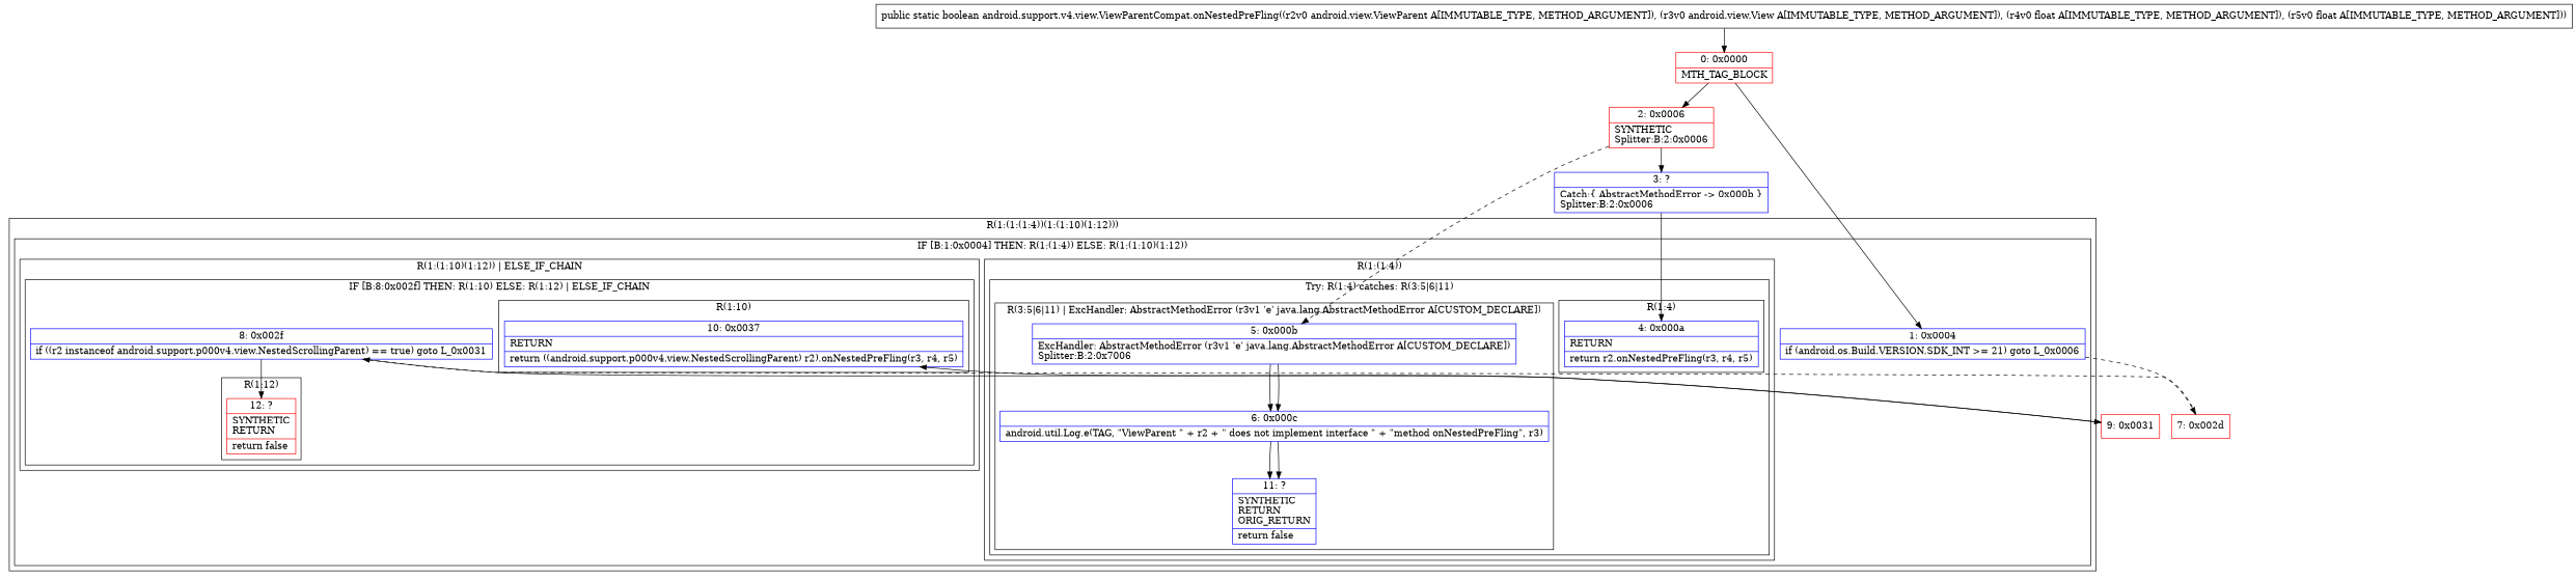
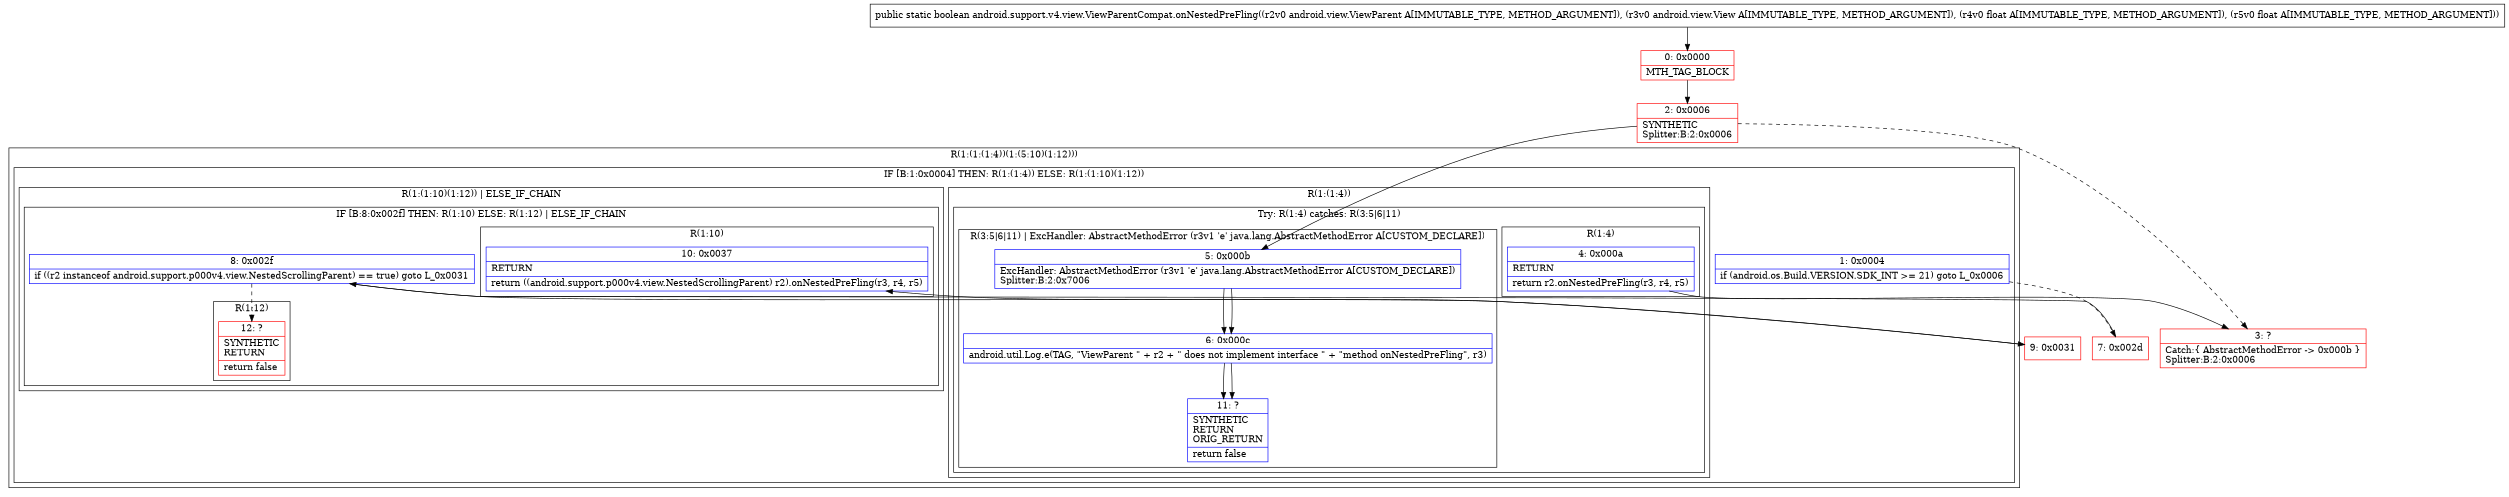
  digraph {
    node [color=blue shape=record]
    n1 [label="{4\:\ 0x000a|RETURN\l|return r2.onNestedPreFling(r3, r4, r5)\l}"]
    n2 [label="{5\:\ 0x000b|ExcHandler: AbstractMethodError (r3v1 'e' java.lang.AbstractMethodError A[CUSTOM_DECLARE])\lSplitter:B:2:0x7006\l}"]
    n3 [label="{6\:\ 0x000c|android.util.Log.e(TAG, \"ViewParent \" + r2 + \" does not implement interface \" + \"method onNestedPreFling\", r3)\l}"]
    n4 [label="{11\:\ ?|SYNTHETIC\lRETURN\lORIG_RETURN\l|return false\l}"]
    n5 [label="{10\:\ 0x0037|RETURN\l|return ((android.support.p000v4.view.NestedScrollingParent) r2).onNestedPreFling(r3, r4, r5)\l}"]
    n6 [color=red label="{12\:\ ?|SYNTHETIC\lRETURN\l|return false\l}"]
    n7 [label="{8\:\ 0x002f|if ((r2 instanceof android.support.p000v4.view.NestedScrollingParent) == true) goto L_0x0031\l}"]
    n8 [label="{1\:\ 0x0004|if (android.os.Build.VERSION.SDK_INT \>= 21) goto L_0x0006\l}"]
    n9 [color=red label="{9\:\ 0x0031}"]
    n10 [color=red label="{7\:\ 0x002d}"]
    n11 [color=red label="{2\:\ 0x0006|SYNTHETIC\lSplitter:B:2:0x0006\l}"]
-   n12 [label="{3\:\ ?|Catch:\{ AbstractMethodError \-\> 0x000b \}\lSplitter:B:2:0x0006\l}"]
+   n12 [color=red label="{3\:\ ?|Catch:\{ AbstractMethodError \-\> 0x000b \}\lSplitter:B:2:0x0006\l}"]
    n13 [color=red label="{0\:\ 0x0000|MTH_TAG_BLOCK\l}"]
    n14 [label="{public static boolean android.support.v4.view.ViewParentCompat.onNestedPreFling((r2v0 android.view.ViewParent A[IMMUTABLE_TYPE, METHOD_ARGUMENT]), (r3v0 android.view.View A[IMMUTABLE_TYPE, METHOD_ARGUMENT]), (r4v0 float A[IMMUTABLE_TYPE, METHOD_ARGUMENT]), (r5v0 float A[IMMUTABLE_TYPE, METHOD_ARGUMENT])) }" color=""]
    subgraph cluster_1 {
-     label="R(1:(1:(1:4))(1:(1:10)(1:12)))"
+     label="R(1:(1:(1:4))(1:(5:10)(1:12)))"
      subgraph cluster_2 {
        label="IF [B:1:0x0004] THEN: R(1:(1:4)) ELSE: R(1:(1:10)(1:12))"
        n8
        subgraph cluster_3 {
          label="R(1:(1:4))"
          subgraph cluster_4 {
            label="Try: R(1:4) catches: R(3:5|6|11)"
            subgraph cluster_5 {
              label="R(1:4)"
              n1
            }
            subgraph cluster_6 {
              label="R(3:5|6|11) | ExcHandler: AbstractMethodError (r3v1 'e' java.lang.AbstractMethodError A[CUSTOM_DECLARE])\l"
              n2
              n3
              n4
            }
          }
        }
        subgraph cluster_7 {
          label="R(1:(1:10)(1:12)) | ELSE_IF_CHAIN\l"
          subgraph cluster_8 {
            label="IF [B:8:0x002f] THEN: R(1:10) ELSE: R(1:12) | ELSE_IF_CHAIN\l"
            n7
            subgraph cluster_9 {
              label="R(1:10)"
              n5
            }
            subgraph cluster_10 {
              label="R(1:12)"
              n6
            }
          }
        }
      }
    }
    subgraph cluster_11 {
      label="R(3:5|6|11) | ExcHandler: AbstractMethodError (r3v1 'e' java.lang.AbstractMethodError A[CUSTOM_DECLARE])\l"
    }
    n2 -> n3
    n2 -> n3
    n3 -> n4
    n3 -> n4
-   n7 -> n6 [style=solid]
+   n7 -> n6 [style=dashed]
    n7 -> n9
    n8 -> n10 [style=dashed]
    n9 -> n5
-   n10 -> n7 [style=dashed]
-   n11 -> n2 [style=dashed]
-   n11 -> n12
-   n12 -> n1
-   n13 -> n8
+   n10 -> n7
+   n11 -> n2
+   n11 -> n12 [style=dashed]
+   n1 -> n12
    n13 -> n11
    n14 -> n13
  }
